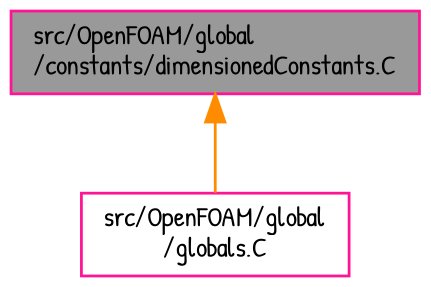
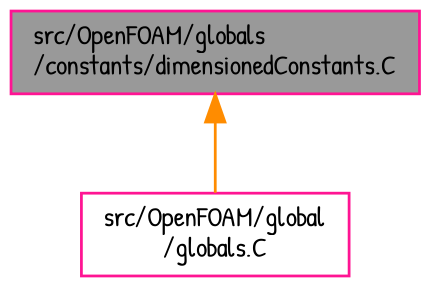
  digraph {
    fontname="Patrick Hand"
    node [color=deeppink fontname="Patrick Hand" fontsize=10 shape=box style=filled]
-   n1 [fillcolor=grey60 fontcolor=black height=0.2 label="src/OpenFOAM/global\l/constants/dimensionedConstants.C" width=0.4]
+   n1 [fillcolor=grey60 fontcolor=black height=0.2 label="src/OpenFOAM/globals\l/constants/dimensionedConstants.C" width=0.4]
    n2 [fillcolor=white height=0.2 label="src/OpenFOAM/global\l/globals.C" width=0.4]
    n1 -> n2 [color=darkorange dir=back fontname="Patrick Hand" fontsize=10 labelfontname=Helvetica labelfontsize=10 style=solid]
  }
